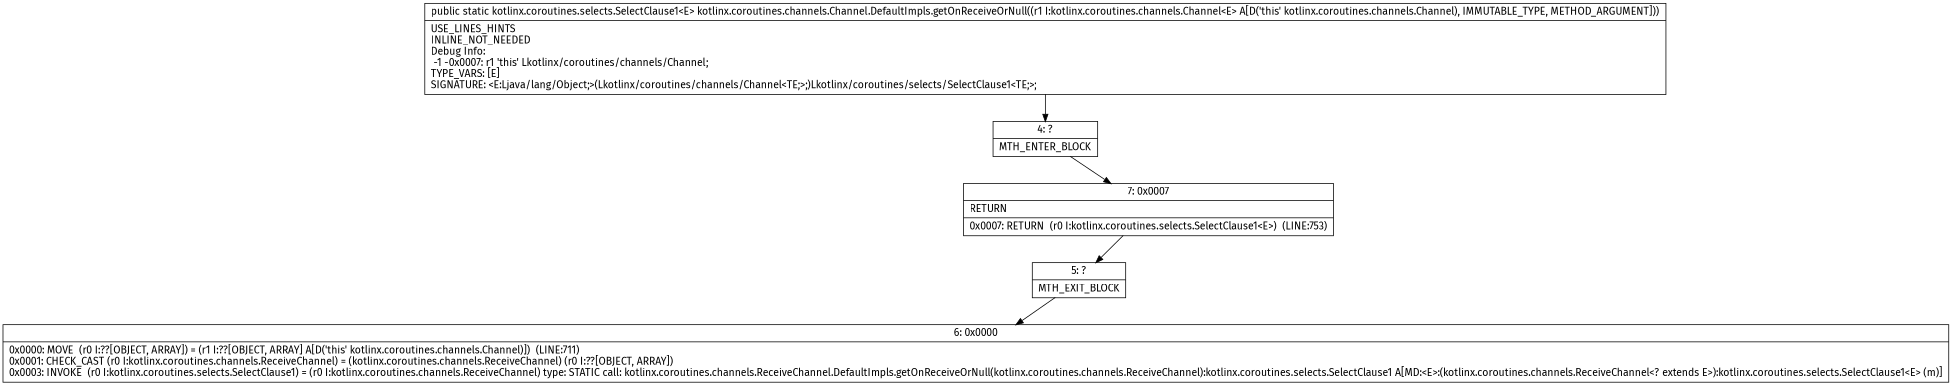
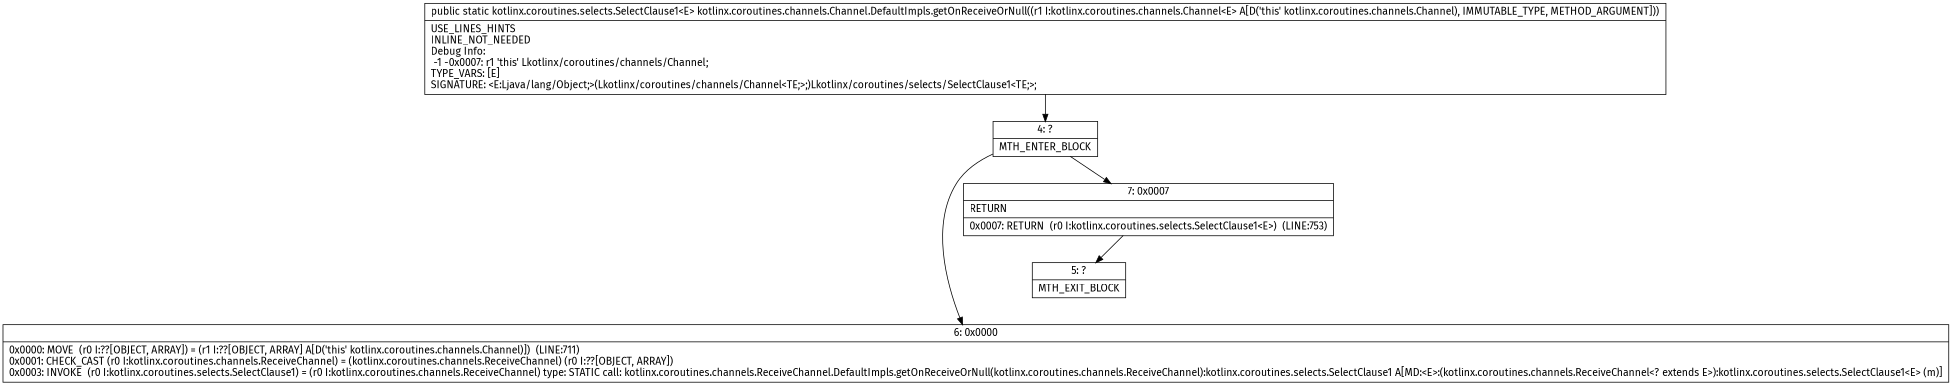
  digraph {
    fontname="Fira Sans"
    node [fontname="Fira Sans" shape=record]
    edge [fontname="Fira Sans"]
    n1 [label="{4\:\ ?|MTH_ENTER_BLOCK\l}"]
    n2 [label="{6\:\ 0x0000|0x0000: MOVE  (r0 I:??[OBJECT, ARRAY]) = (r1 I:??[OBJECT, ARRAY] A[D('this' kotlinx.coroutines.channels.Channel)])  (LINE:711)\l0x0001: CHECK_CAST (r0 I:kotlinx.coroutines.channels.ReceiveChannel) = (kotlinx.coroutines.channels.ReceiveChannel) (r0 I:??[OBJECT, ARRAY]) \l0x0003: INVOKE  (r0 I:kotlinx.coroutines.selects.SelectClause1) = (r0 I:kotlinx.coroutines.channels.ReceiveChannel) type: STATIC call: kotlinx.coroutines.channels.ReceiveChannel.DefaultImpls.getOnReceiveOrNull(kotlinx.coroutines.channels.ReceiveChannel):kotlinx.coroutines.selects.SelectClause1 A[MD:\<E\>:(kotlinx.coroutines.channels.ReceiveChannel\<? extends E\>):kotlinx.coroutines.selects.SelectClause1\<E\> (m)]\l}"]
    n3 [label="{7\:\ 0x0007|RETURN\l|0x0007: RETURN  (r0 I:kotlinx.coroutines.selects.SelectClause1\<E\>)  (LINE:753)\l}"]
    n4 [label="{5\:\ ?|MTH_EXIT_BLOCK\l}"]
    n5 [label="{public static kotlinx.coroutines.selects.SelectClause1\<E\> kotlinx.coroutines.channels.Channel.DefaultImpls.getOnReceiveOrNull((r1 I:kotlinx.coroutines.channels.Channel\<E\> A[D('this' kotlinx.coroutines.channels.Channel), IMMUTABLE_TYPE, METHOD_ARGUMENT]))  | USE_LINES_HINTS\lINLINE_NOT_NEEDED\lDebug Info:\l  \-1 \-0x0007: r1 'this' Lkotlinx\/coroutines\/channels\/Channel;\lTYPE_VARS: [E]\lSIGNATURE: \<E:Ljava\/lang\/Object;\>(Lkotlinx\/coroutines\/channels\/Channel\<TE;\>;)Lkotlinx\/coroutines\/selects\/SelectClause1\<TE;\>;\l}"]
-   n4 -> n2
+   n1 -> n2
    n1 -> n3
    n3 -> n4
    n5 -> n1
  }
